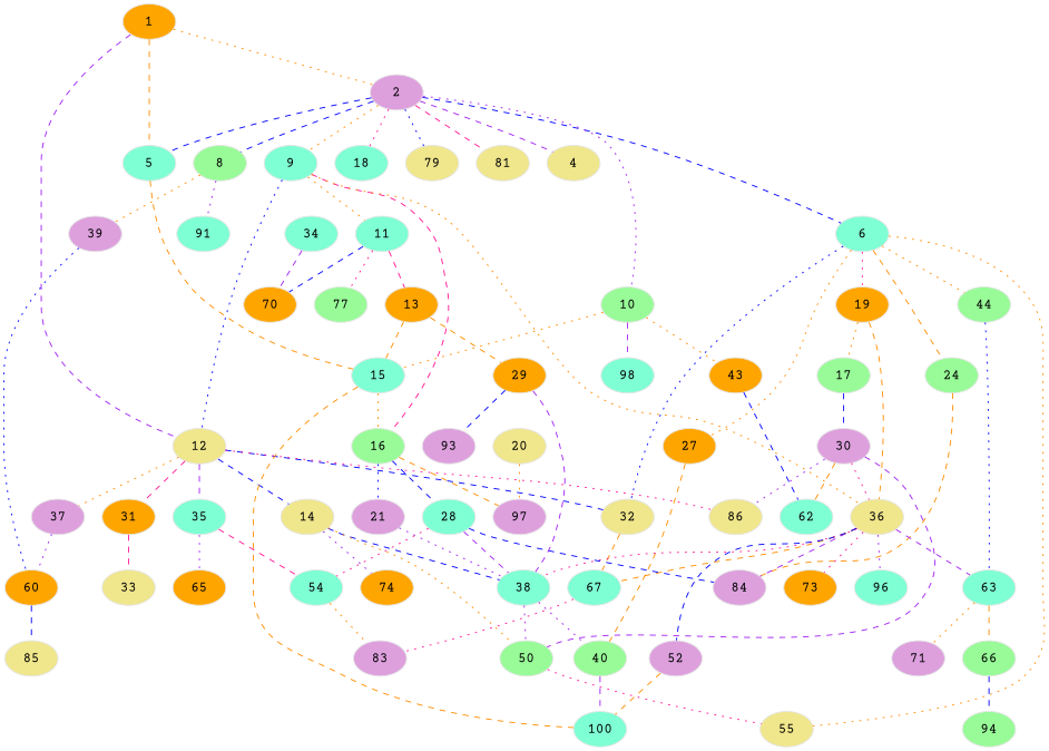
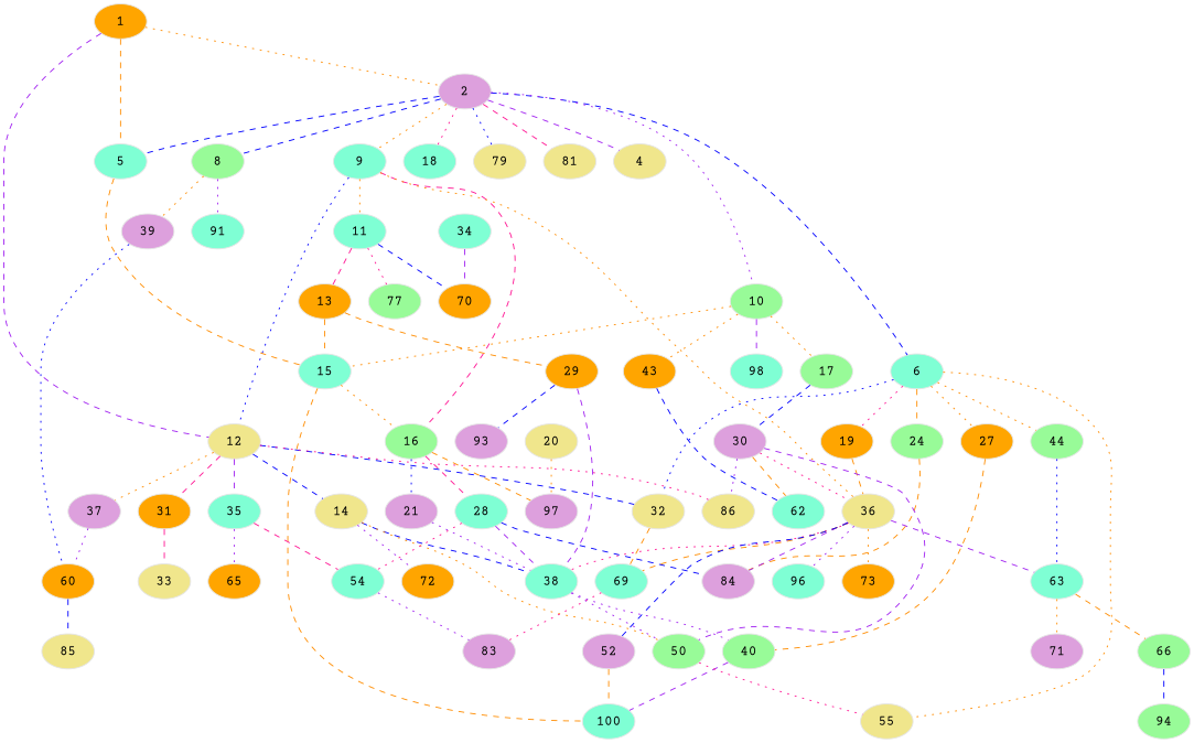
  graph {
    fontname="Courier Prime"
    node [color=gray90 fillcolor=aquamarine fontname="Courier Prime" style=filled]
    edge [color=darkorange fontname="Courier Prime" style=dashed]
    1 [fillcolor=orange super="+3"]
    2 [fillcolor=plum super="+7"]
    5 [super="+49"]
    12 [fillcolor=khaki super="+25"]
    4 [fillcolor=khaki]
    6 [super="+41"]
    8 [fillcolor=palegreen super="+22"]
    9 [super="+92"]
    10 [fillcolor=palegreen super="+46"]
    18
    79 [fillcolor=khaki]
    81 [fillcolor=khaki]
    15 [super="+61"]
    32 [fillcolor=khaki super="+64"]
    14 [fillcolor=khaki super="+89"]
    31 [fillcolor=orange]
    35
    37 [fillcolor=plum super="+80"]
    86 [fillcolor=khaki]
    20 [fillcolor=khaki super="+45"]
    97 [fillcolor=plum]
    19 [fillcolor=orange]
    24 [fillcolor=palegreen super="+68"]
    27 [fillcolor=orange]
    44 [fillcolor=palegreen]
    55 [fillcolor=khaki]
    39 [fillcolor=plum super="+76"]
    91
    11 [super="+47"]
    16 [fillcolor=palegreen super="+58"]
    36 [fillcolor=khaki super="+51"]
    17 [fillcolor=palegreen super="+26"]
    43 [fillcolor=orange super="+75"]
    98
    100
    84 [fillcolor=plum super="+90"]
    40 [fillcolor=palegreen super="+48"]
-   69 [super="+87" label=67]
+   69 [super="+87"]
    70 [fillcolor=orange]
    34
    63 [super="+88"]
    60 [fillcolor=orange super="+95"]
    13 [fillcolor=orange super="+23"]
    77 [fillcolor=palegreen]
    21 [fillcolor=plum]
    28 [super="+57"]
    38 [super="+82"]
    52 [fillcolor=plum super="+56"]
    73 [fillcolor=orange]
    96 [super="+99"]
    30 [fillcolor=plum super="+59"]
    62
    29 [fillcolor=orange super="+53"]
    50 [fillcolor=palegreen super="+78"]
-   72 [fillcolor=orange label=74]
+   72 [fillcolor=orange]
    33 [fillcolor=khaki super="+42"]
    54
    65 [fillcolor=orange]
    93 [fillcolor=plum]
    83 [fillcolor=plum]
    66 [fillcolor=palegreen super="+74"]
    71 [fillcolor=plum]
    85 [fillcolor=khaki]
    94 [fillcolor=palegreen]
    1 -- 2 [style=dotted]
    1 -- 5
    1 -- 12 [color=purple]
    2 -- 5 [color=blue]
    2 -- 4 [color=purple]
    2 -- 6 [color=blue]
    2 -- 8 [color=blue]
    2 -- 9 [style=dotted]
    2 -- 10 [color=purple style=dotted]
    2 -- 18 [color=deeppink style=dotted]
    2 -- 79 [color=blue style=dotted]
    2 -- 81 [color=deeppink]
    5 -- 15
    12 -- 32 [color=blue]
    12 -- 14 [color=blue]
    12 -- 31 [color=deeppink]
    12 -- 35 [color=purple]
    12 -- 37 [style=dotted]
    12 -- 86 [color=deeppink style=dotted]
    6 -- 32 [color=blue style=dotted]
    6 -- 19 [color=deeppink style=dotted]
    6 -- 24
    6 -- 27 [style=dotted]
    6 -- 44 [style=dotted]
    6 -- 55 [style=dotted]
    8 -- 39 [style=dotted]
    8 -- 91 [color=purple style=dotted]
    9 -- 12 [color=blue style=dotted]
    9 -- 11 [style=dotted]
    9 -- 16 [color=deeppink]
    9 -- 36 [style=dotted]
    10 -- 15 [style=dotted]
-   19 -- 17 [style=dotted]
+   10 -- 17 [style=dotted]
    10 -- 43 [style=dotted weight=2]
    10 -- 98 [color=purple]
    15 -- 16 [style=dotted]
    15 -- 100
    32 -- 69
    14 -- 38 [color=blue]
    14 -- 50 [style=dotted]
    14 -- 72 [color=purple style=dotted]
    31 -- 33 [color=deeppink]
    35 -- 54 [color=deeppink]
    35 -- 65 [color=purple style=dotted]
    37 -- 60 [color=purple style=dotted]
    20 -- 97 [style=dotted]
    19 -- 36
    24 -- 84
    27 -- 40
    44 -- 63 [color=blue style=dotted]
    39 -- 60 [color=blue style=dotted]
    11 -- 70 [color=blue]
    11 -- 13 [color=deeppink weight=2]
    11 -- 77 [color=deeppink style=dotted]
    16 -- 97
    16 -- 21 [color=blue style=dotted]
-   16 -- 28 [color=blue]
+   16 -- 28 [color=deeppink]
    36 -- 84 [color=purple]
    36 -- 69
    36 -- 63 [color=purple]
    36 -- 38 [color=deeppink style=dotted]
    36 -- 52 [color=blue]
-   36 -- 73 [color=deeppink style=dotted]
+   36 -- 73 [style=dotted]
    36 -- 96 [color=purple style=dotted]
    17 -- 30 [color=blue]
    43 -- 62 [color=blue]
    40 -- 100 [color=purple]
    69 -- 83 [color=deeppink style=dotted]
    34 -- 70 [color=purple]
    63 -- 66
    63 -- 71 [style=dotted]
    60 -- 85 [color=blue]
    13 -- 15
    13 -- 29
    21 -- 38 [color=purple style=dotted]
    28 -- 84 [color=blue]
    28 -- 38 [color=purple]
    28 -- 54 [color=deeppink style=dotted]
    38 -- 40 [color=purple style=dotted]
    38 -- 50 [color=purple style=dotted]
    52 -- 100
    30 -- 86 [color=purple style=dotted]
    30 -- 36 [color=deeppink style=dotted]
    30 -- 62
    30 -- 50 [color=purple]
    29 -- 38 [color=purple]
    29 -- 93 [color=blue]
    50 -- 55 [color=deeppink style=dotted]
-   54 -- 83 [style=dotted]
+   54 -- 83 [color=purple style=dotted]
    66 -- 94 [color=blue]
  }
